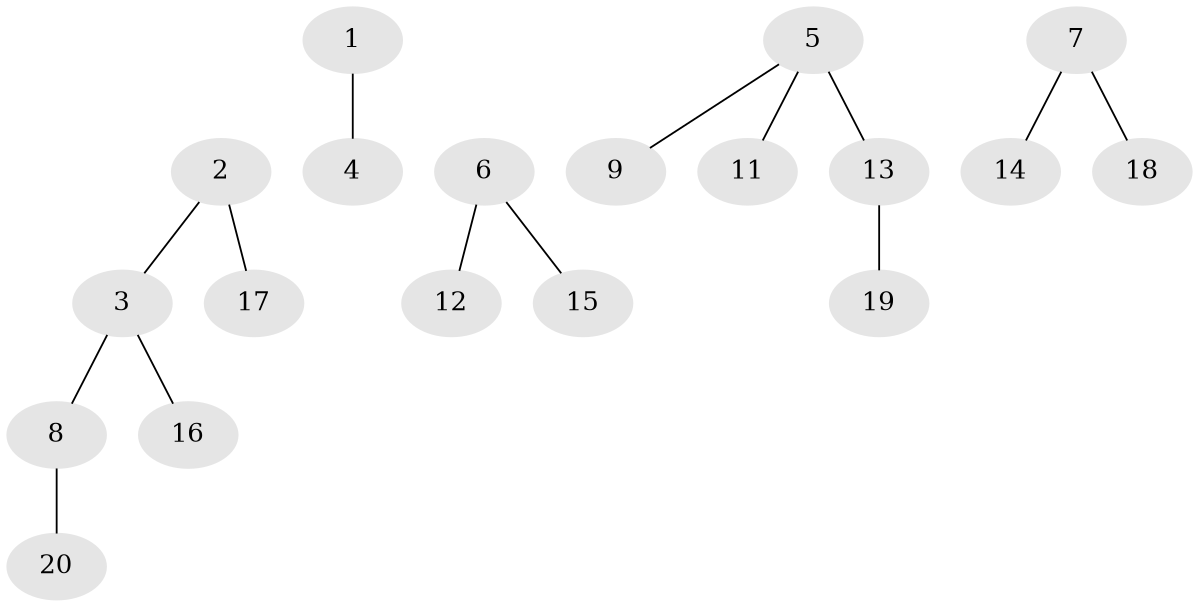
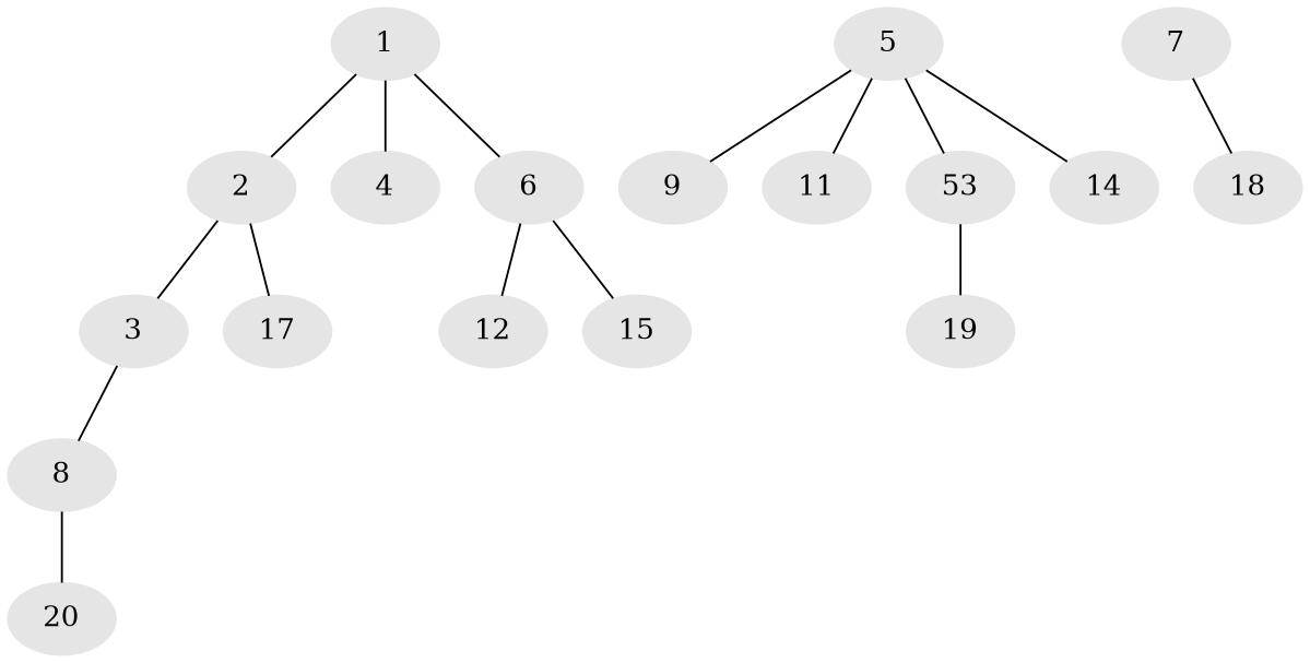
  graph {
    node [color=gray90 style=filled]
    1
    2
    4
    6
    3
    17
    5
    9
    11
-   13
+   13 [label=53]
    12
    15
    8
-   16
    7
    14
    18
    20
    19
+   1 -- 2
    1 -- 4
+   1 -- 6
    2 -- 3
    2 -- 17
    6 -- 12
    6 -- 15
    3 -- 8
-   3 -- 16
    5 -- 9
    5 -- 11
    5 -- 13
    13 -- 19
    8 -- 20
-   7 -- 14
+   5 -- 14
    7 -- 18
  }
